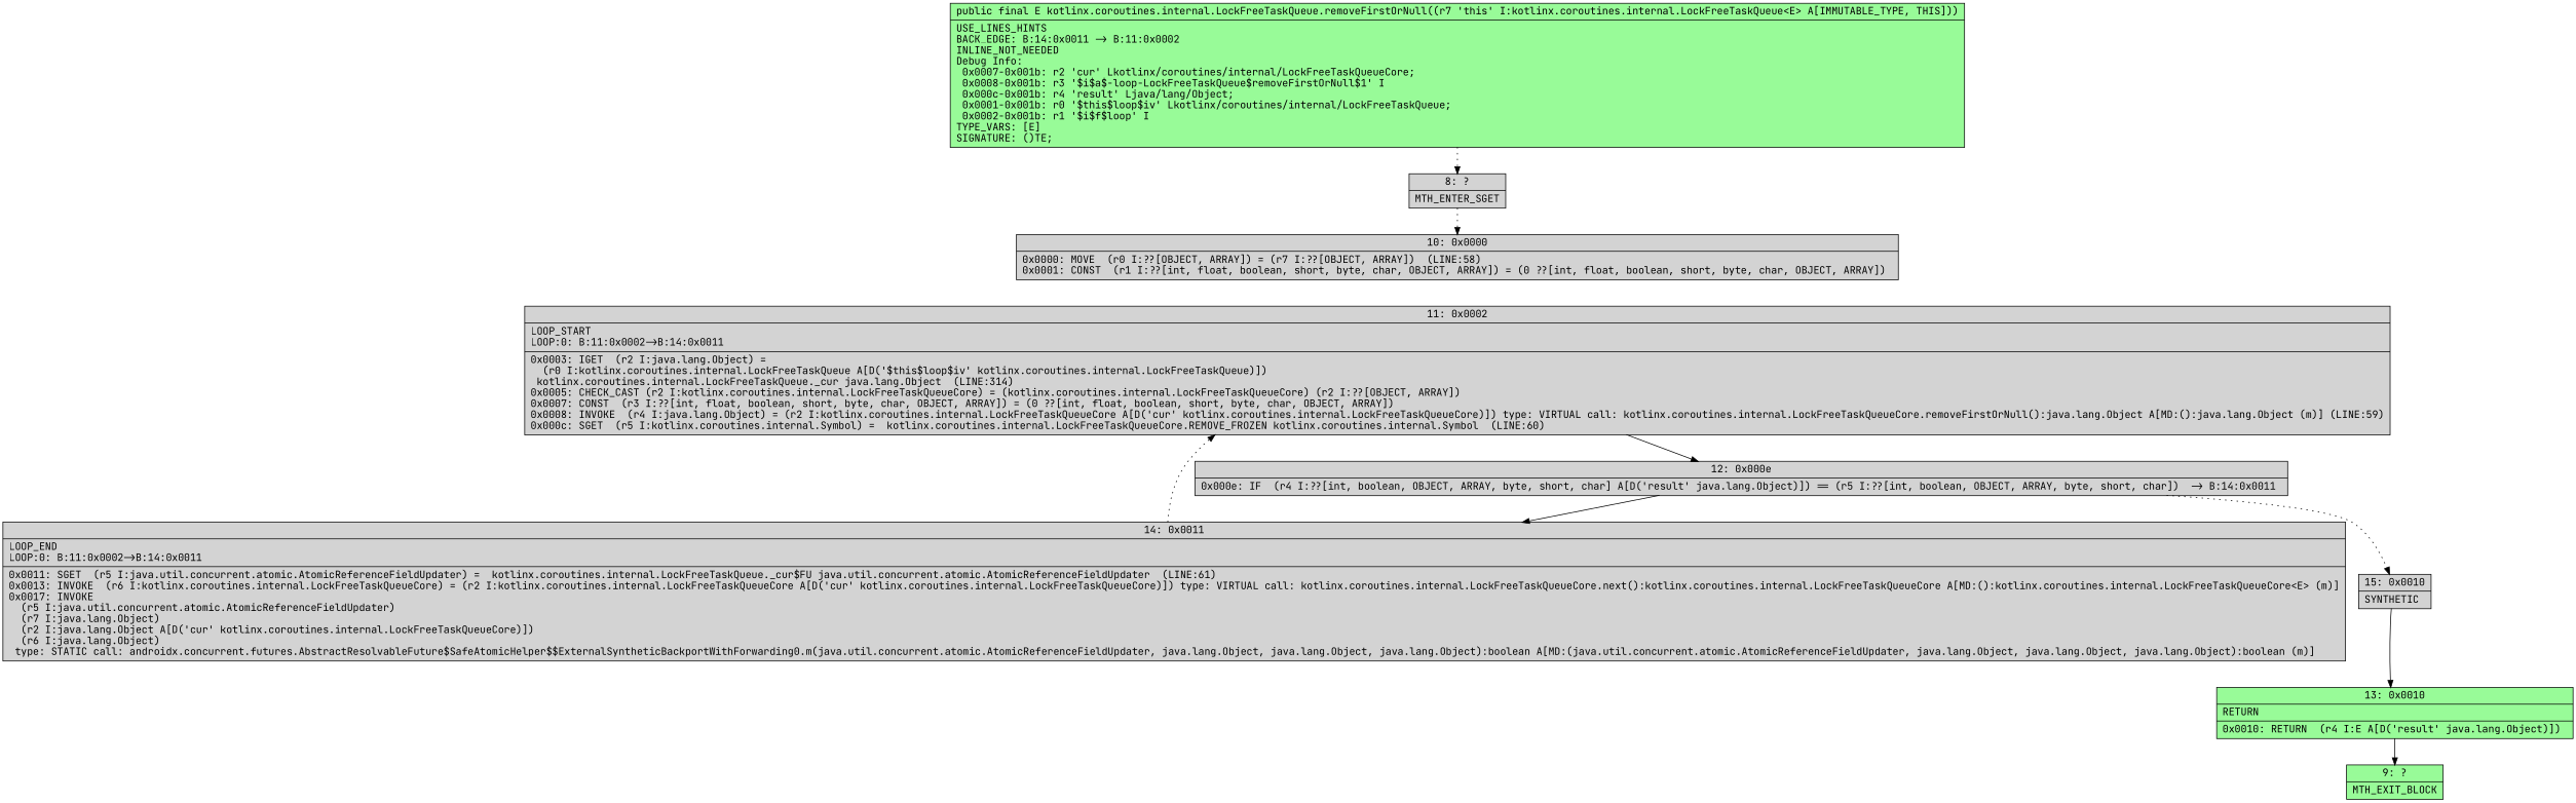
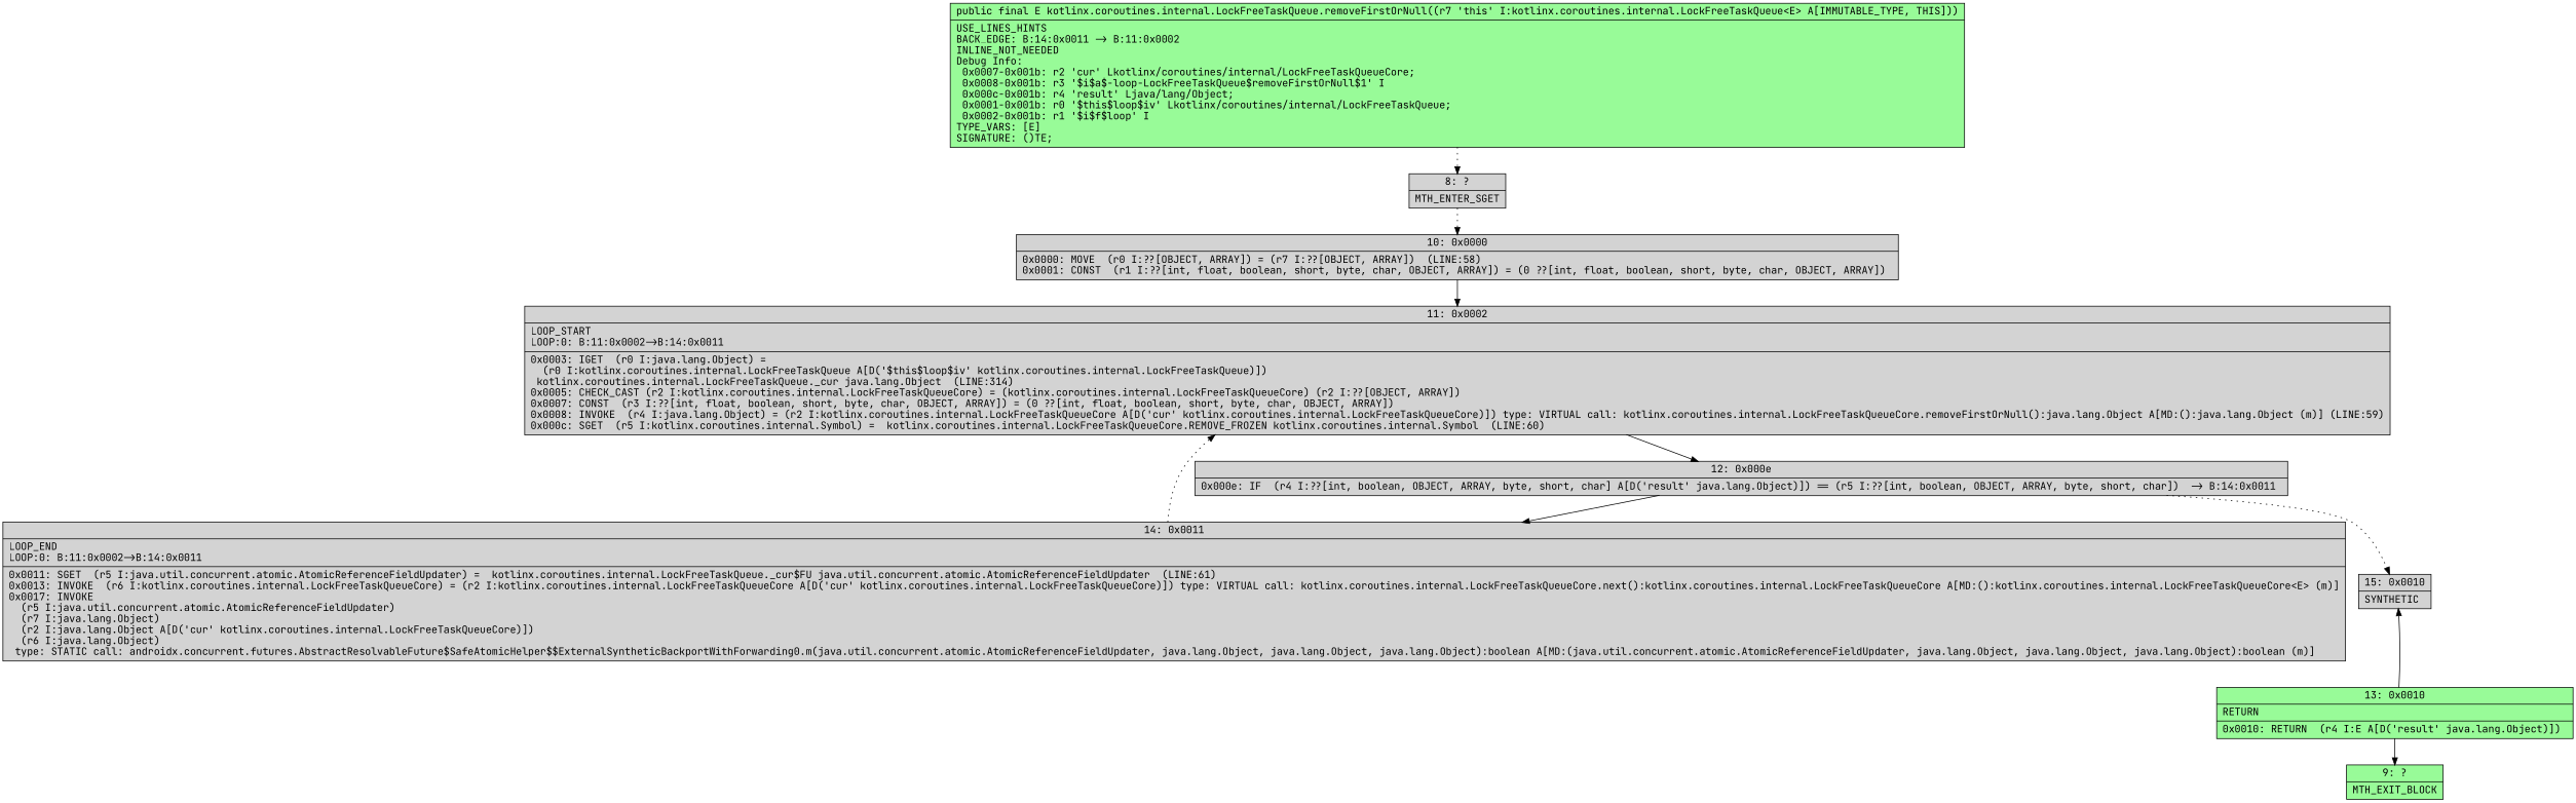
  digraph {
    fontname="JetBrains Mono"
    node [fillcolor=lightgrey fontname="JetBrains Mono" shape=record style=filled]
    edge [fontname="JetBrains Mono" style=solid]
    n1 [label="{8\:\ ?|MTH_ENTER_SGET\l}"]
    n2 [label="{10\:\ 0x0000|0x0000: MOVE  (r0 I:??[OBJECT, ARRAY]) = (r7 I:??[OBJECT, ARRAY])  (LINE:58)\l0x0001: CONST  (r1 I:??[int, float, boolean, short, byte, char, OBJECT, ARRAY]) = (0 ??[int, float, boolean, short, byte, char, OBJECT, ARRAY]) \l}"]
-   n3 [label="{11\:\ 0x0002|LOOP_START\lLOOP:0: B:11:0x0002\-\>B:14:0x0011\l|0x0003: IGET  (r2 I:java.lang.Object) = \l  (r0 I:kotlinx.coroutines.internal.LockFreeTaskQueue A[D('$this$loop$iv' kotlinx.coroutines.internal.LockFreeTaskQueue)])\l kotlinx.coroutines.internal.LockFreeTaskQueue._cur java.lang.Object  (LINE:314)\l0x0005: CHECK_CAST (r2 I:kotlinx.coroutines.internal.LockFreeTaskQueueCore) = (kotlinx.coroutines.internal.LockFreeTaskQueueCore) (r2 I:??[OBJECT, ARRAY]) \l0x0007: CONST  (r3 I:??[int, float, boolean, short, byte, char, OBJECT, ARRAY]) = (0 ??[int, float, boolean, short, byte, char, OBJECT, ARRAY]) \l0x0008: INVOKE  (r4 I:java.lang.Object) = (r2 I:kotlinx.coroutines.internal.LockFreeTaskQueueCore A[D('cur' kotlinx.coroutines.internal.LockFreeTaskQueueCore)]) type: VIRTUAL call: kotlinx.coroutines.internal.LockFreeTaskQueueCore.removeFirstOrNull():java.lang.Object A[MD:():java.lang.Object (m)] (LINE:59)\l0x000c: SGET  (r5 I:kotlinx.coroutines.internal.Symbol) =  kotlinx.coroutines.internal.LockFreeTaskQueueCore.REMOVE_FROZEN kotlinx.coroutines.internal.Symbol  (LINE:60)\l}"]
+   n3 [label="{11\:\ 0x0002|LOOP_START\lLOOP:0: B:11:0x0002\-\>B:14:0x0011\l|0x0003: IGET  (r0 I:java.lang.Object) = \l  (r0 I:kotlinx.coroutines.internal.LockFreeTaskQueue A[D('$this$loop$iv' kotlinx.coroutines.internal.LockFreeTaskQueue)])\l kotlinx.coroutines.internal.LockFreeTaskQueue._cur java.lang.Object  (LINE:314)\l0x0005: CHECK_CAST (r2 I:kotlinx.coroutines.internal.LockFreeTaskQueueCore) = (kotlinx.coroutines.internal.LockFreeTaskQueueCore) (r2 I:??[OBJECT, ARRAY]) \l0x0007: CONST  (r3 I:??[int, float, boolean, short, byte, char, OBJECT, ARRAY]) = (0 ??[int, float, boolean, short, byte, char, OBJECT, ARRAY]) \l0x0008: INVOKE  (r4 I:java.lang.Object) = (r2 I:kotlinx.coroutines.internal.LockFreeTaskQueueCore A[D('cur' kotlinx.coroutines.internal.LockFreeTaskQueueCore)]) type: VIRTUAL call: kotlinx.coroutines.internal.LockFreeTaskQueueCore.removeFirstOrNull():java.lang.Object A[MD:():java.lang.Object (m)] (LINE:59)\l0x000c: SGET  (r5 I:kotlinx.coroutines.internal.Symbol) =  kotlinx.coroutines.internal.LockFreeTaskQueueCore.REMOVE_FROZEN kotlinx.coroutines.internal.Symbol  (LINE:60)\l}"]
    n4 [label="{12\:\ 0x000e|0x000e: IF  (r4 I:??[int, boolean, OBJECT, ARRAY, byte, short, char] A[D('result' java.lang.Object)]) == (r5 I:??[int, boolean, OBJECT, ARRAY, byte, short, char])  \-\> B:14:0x0011 \l}"]
    n5 [label="{14\:\ 0x0011|LOOP_END\lLOOP:0: B:11:0x0002\-\>B:14:0x0011\l|0x0011: SGET  (r5 I:java.util.concurrent.atomic.AtomicReferenceFieldUpdater) =  kotlinx.coroutines.internal.LockFreeTaskQueue._cur$FU java.util.concurrent.atomic.AtomicReferenceFieldUpdater  (LINE:61)\l0x0013: INVOKE  (r6 I:kotlinx.coroutines.internal.LockFreeTaskQueueCore) = (r2 I:kotlinx.coroutines.internal.LockFreeTaskQueueCore A[D('cur' kotlinx.coroutines.internal.LockFreeTaskQueueCore)]) type: VIRTUAL call: kotlinx.coroutines.internal.LockFreeTaskQueueCore.next():kotlinx.coroutines.internal.LockFreeTaskQueueCore A[MD:():kotlinx.coroutines.internal.LockFreeTaskQueueCore\<E\> (m)]\l0x0017: INVOKE  \l  (r5 I:java.util.concurrent.atomic.AtomicReferenceFieldUpdater)\l  (r7 I:java.lang.Object)\l  (r2 I:java.lang.Object A[D('cur' kotlinx.coroutines.internal.LockFreeTaskQueueCore)])\l  (r6 I:java.lang.Object)\l type: STATIC call: androidx.concurrent.futures.AbstractResolvableFuture$SafeAtomicHelper$$ExternalSyntheticBackportWithForwarding0.m(java.util.concurrent.atomic.AtomicReferenceFieldUpdater, java.lang.Object, java.lang.Object, java.lang.Object):boolean A[MD:(java.util.concurrent.atomic.AtomicReferenceFieldUpdater, java.lang.Object, java.lang.Object, java.lang.Object):boolean (m)]\l}"]
    n6 [label="{15\:\ 0x0010|SYNTHETIC\l}"]
    n7 [fillcolor=palegreen label="{13\:\ 0x0010|RETURN\l|0x0010: RETURN  (r4 I:E A[D('result' java.lang.Object)]) \l}"]
    n8 [fillcolor=palegreen label="{9\:\ ?|MTH_EXIT_BLOCK\l}"]
    n9 [fillcolor=palegreen label="{public final E kotlinx.coroutines.internal.LockFreeTaskQueue.removeFirstOrNull((r7 'this' I:kotlinx.coroutines.internal.LockFreeTaskQueue\<E\> A[IMMUTABLE_TYPE, THIS]))  | USE_LINES_HINTS\lBACK_EDGE: B:14:0x0011 \-\> B:11:0x0002\lINLINE_NOT_NEEDED\lDebug Info:\l  0x0007\-0x001b: r2 'cur' Lkotlinx\/coroutines\/internal\/LockFreeTaskQueueCore;\l  0x0008\-0x001b: r3 '$i$a$\-loop\-LockFreeTaskQueue$removeFirstOrNull$1' I\l  0x000c\-0x001b: r4 'result' Ljava\/lang\/Object;\l  0x0001\-0x001b: r0 '$this$loop$iv' Lkotlinx\/coroutines\/internal\/LockFreeTaskQueue;\l  0x0002\-0x001b: r1 '$i$f$loop' I\lTYPE_VARS: [E]\lSIGNATURE: ()TE;\l}"]
    n1 -> n2 [style=dotted]
+   n2 -> n3
    n3 -> n4
    n4 -> n5
    n4 -> n6 [style=dotted]
    n5 -> n3 [style=dotted]
-   n6 -> n7
+   n7 -> n6
    n7 -> n8
    n9 -> n1 [style=dotted]
  }
